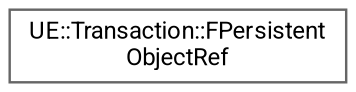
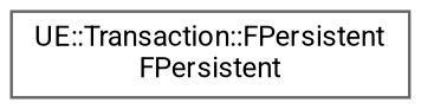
  digraph {
    rankdir=LR
    fontname=Roboto
-   n1 [color=grey40 fillcolor=white fontname=Roboto fontsize=10 height=0.2 label="UE::Transaction::FPersistent\lObjectRef" shape=box style=filled width=0.4]
+   n1 [color=grey40 fillcolor=white fontname=Roboto fontsize=10 height=0.2 label="UE::Transaction::FPersistent\lFPersistent" shape=box style=filled width=0.4]
  }
